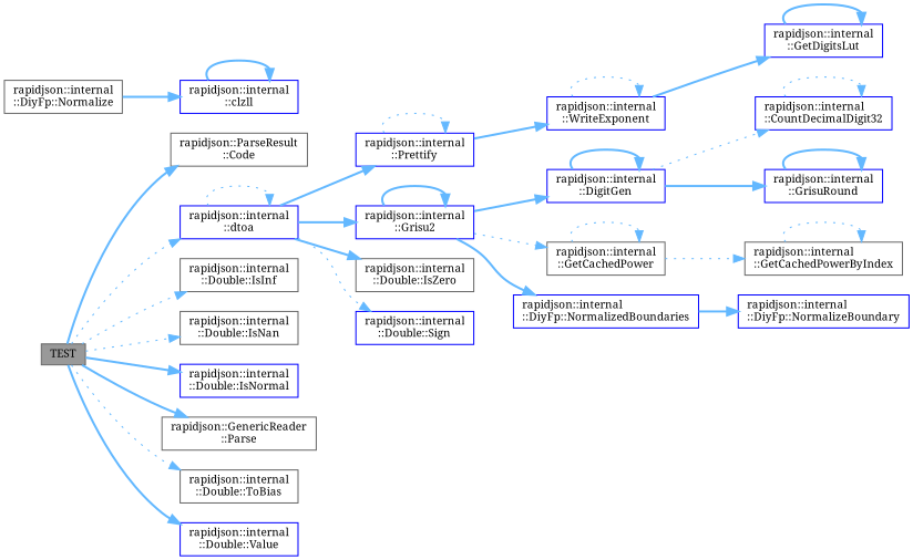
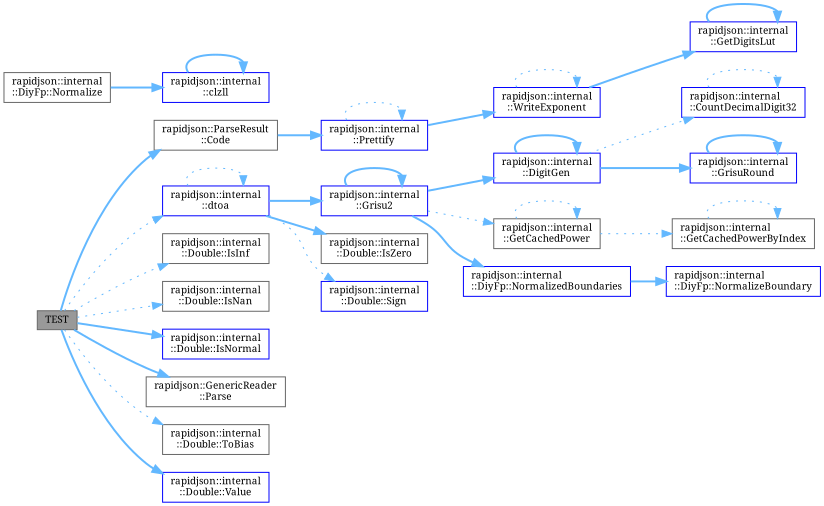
  digraph {
    fontname="Noto Serif"
    rankdir=LR
    node [color=blue fillcolor=white fontname="Noto Serif" fontsize=10 shape=box style=filled]
    edge [color=steelblue1 fontname="Noto Serif" fontsize=10 labelfontname=Helvetica labelfontsize=10 style=bold]
    n1 [color=gray40 fillcolor=grey60 fontcolor=black height=0.2 label=TEST width=0.4]
    n2 [color=gray40 height=0.2 label="rapidjson::ParseResult\l::Code" width=0.4]
    n3 [height=0.2 label="rapidjson::internal\l::dtoa" width=0.4]
    n4 [color=gray40 height=0.2 label="rapidjson::internal\l::Double::IsInf" width=0.4]
    n5 [color=gray40 height=0.2 label="rapidjson::internal\l::Double::IsNan" width=0.4]
    n6 [height=0.2 label="rapidjson::internal\l::Double::IsNormal" width=0.4]
    n7 [color=gray40 height=0.2 label="rapidjson::GenericReader\l::Parse" width=0.4]
    n8 [color=gray40 height=0.2 label="rapidjson::internal\l::Double::ToBias" width=0.4]
    n9 [height=0.2 label="rapidjson::internal\l::Double::Value" width=0.4]
    n10 [height=0.2 label="rapidjson::internal\l::Grisu2" width=0.4]
    n11 [color=gray40 height=0.2 label="rapidjson::internal\l::Double::IsZero" width=0.4]
    n12 [height=0.2 label="rapidjson::internal\l::Prettify" width=0.4]
    n13 [height=0.2 label="rapidjson::internal\l::Double::Sign" width=0.4]
    n14 [height=0.2 label="rapidjson::internal\l::DigitGen" width=0.4]
    n15 [color=gray40 height=0.2 label="rapidjson::internal\l::GetCachedPower" width=0.4]
    n16 [height=0.2 label="rapidjson::internal\l::DiyFp::NormalizedBoundaries" width=0.4]
    n17 [height=0.2 label="rapidjson::internal\l::WriteExponent" width=0.4]
    n18 [height=0.2 label="rapidjson::internal\l::CountDecimalDigit32" width=0.4]
    n19 [height=0.2 label="rapidjson::internal\l::GrisuRound" width=0.4]
    n20 [color=gray40 height=0.2 label="rapidjson::internal\l::GetCachedPowerByIndex" width=0.4]
    n21 [color=gray40 height=0.2 label="rapidjson::internal\l::DiyFp::Normalize" width=0.4]
    n22 [height=0.2 label="rapidjson::internal\l::clzll" width=0.4]
    n23 [height=0.2 label="rapidjson::internal\l::DiyFp::NormalizeBoundary" width=0.4]
    n24 [height=0.2 label="rapidjson::internal\l::GetDigitsLut" width=0.4]
    n1 -> n2
    n1 -> n3 [style=dotted]
    n1 -> n4 [style=dotted]
    n1 -> n5 [style=dotted]
    n1 -> n6
    n1 -> n7
    n1 -> n8 [style=dotted]
    n1 -> n9
    n3 -> n3 [style=dotted]
    n3 -> n10
    n3 -> n11
-   n3 -> n12
+   n2 -> n12
    n3 -> n13 [style=dotted]
    n10 -> n10
    n10 -> n14
    n10 -> n15 [style=dotted]
    n10 -> n16
    n12 -> n12 [style=dotted]
    n12 -> n17
    n14 -> n14
    n14 -> n18 [style=dotted]
    n14 -> n19
    n15 -> n15 [style=dotted]
    n15 -> n20 [style=dotted]
    n16 -> n23
    n17 -> n17 [style=dotted]
    n17 -> n24
    n18 -> n18 [style=dotted]
    n19 -> n19
    n20 -> n20 [style=dotted]
    n21 -> n22
    n22 -> n22
    n24 -> n24
  }
